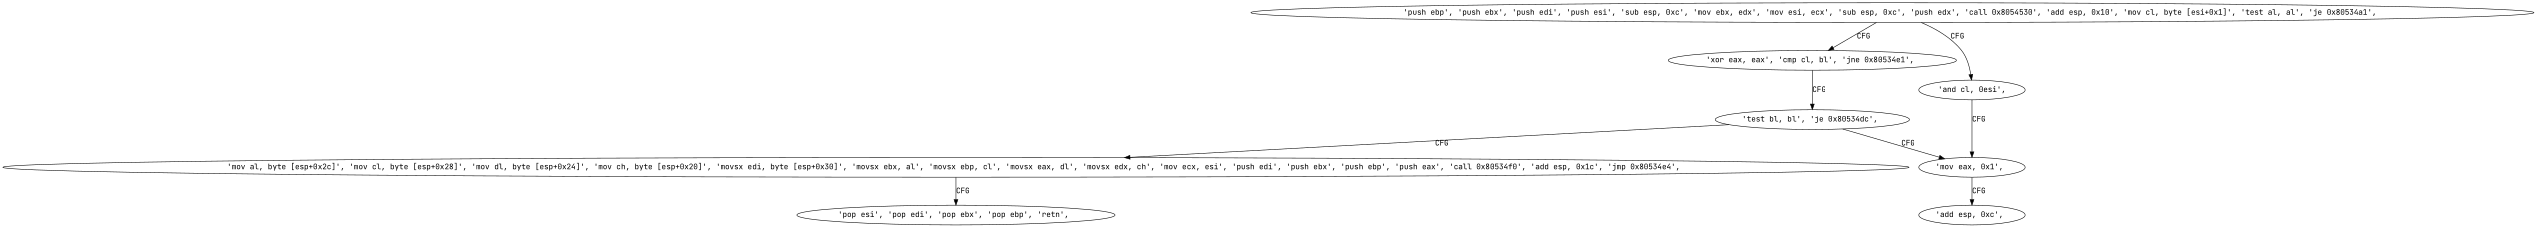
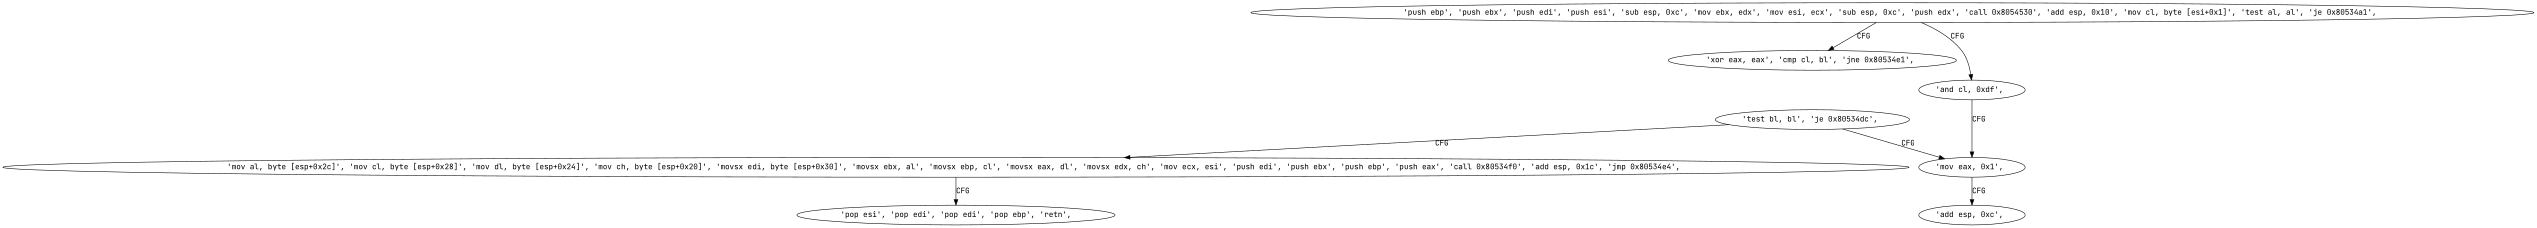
  digraph {
    fontname="JetBrains Mono"
    node [fontname="JetBrains Mono"]
    edge [fontname="JetBrains Mono"]
    n1 [label="'push ebp', 'push ebx', 'push edi', 'push esi', 'sub esp, 0xc', 'mov ebx, edx', 'mov esi, ecx', 'sub esp, 0xc', 'push edx', 'call 0x8054530', 'add esp, 0x10', 'mov cl, byte [esi+0x1]', 'test al, al', 'je 0x80534a1', "]
    n2 [label="'xor eax, eax', 'cmp cl, bl', 'jne 0x80534e1', "]
-   n3 [label="'and cl, 0esi',"]
+   n3 [label="'and cl, 0xdf', "]
    n4 [label="'test bl, bl', 'je 0x80534dc', "]
    n5 [label="'mov eax, 0x1', "]
    n6 [label="'add esp, 0xc', "]
    n7 [label="'mov al, byte [esp+0x2c]', 'mov cl, byte [esp+0x28]', 'mov dl, byte [esp+0x24]', 'mov ch, byte [esp+0x20]', 'movsx edi, byte [esp+0x30]', 'movsx ebx, al', 'movsx ebp, cl', 'movsx eax, dl', 'movsx edx, ch', 'mov ecx, esi', 'push edi', 'push ebx', 'push ebp', 'push eax', 'call 0x80534f0', 'add esp, 0x1c', 'jmp 0x80534e4', "]
-   n8 [label="'pop esi', 'pop edi', 'pop ebx', 'pop ebp', 'retn', "]
+   n8 [label="'pop esi', 'pop edi', 'pop edi', 'pop ebp', 'retn',"]
    n1 -> n2 [label=CFG]
    n1 -> n3 [label=CFG]
-   n2 -> n4 [label=CFG]
    n3 -> n5 [label=CFG]
    n4 -> n5 [label=CFG]
    n4 -> n7 [label=CFG]
    n5 -> n6 [label=CFG]
    n7 -> n8 [label=CFG]
  }
